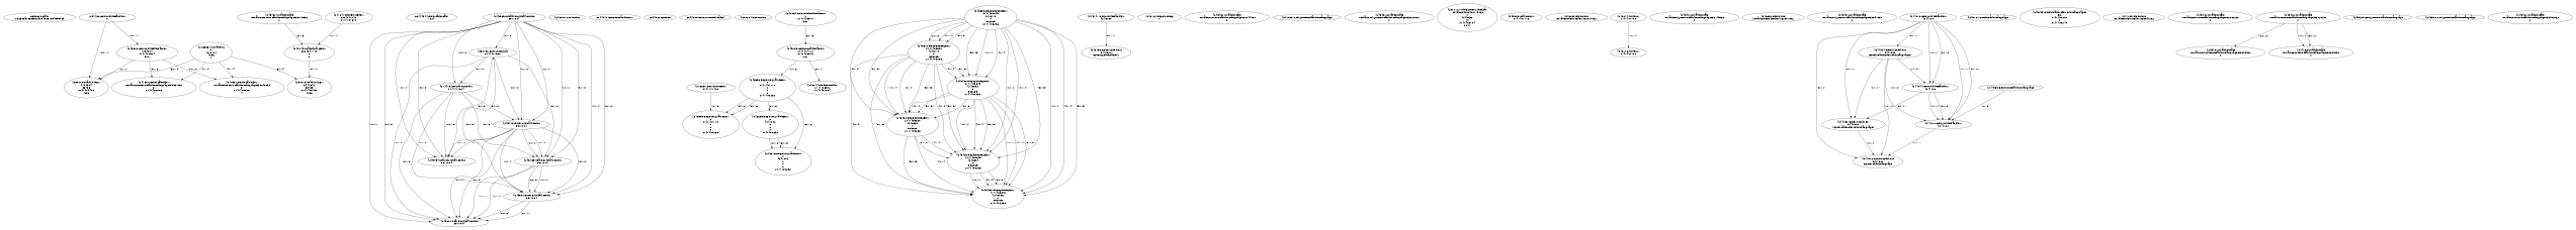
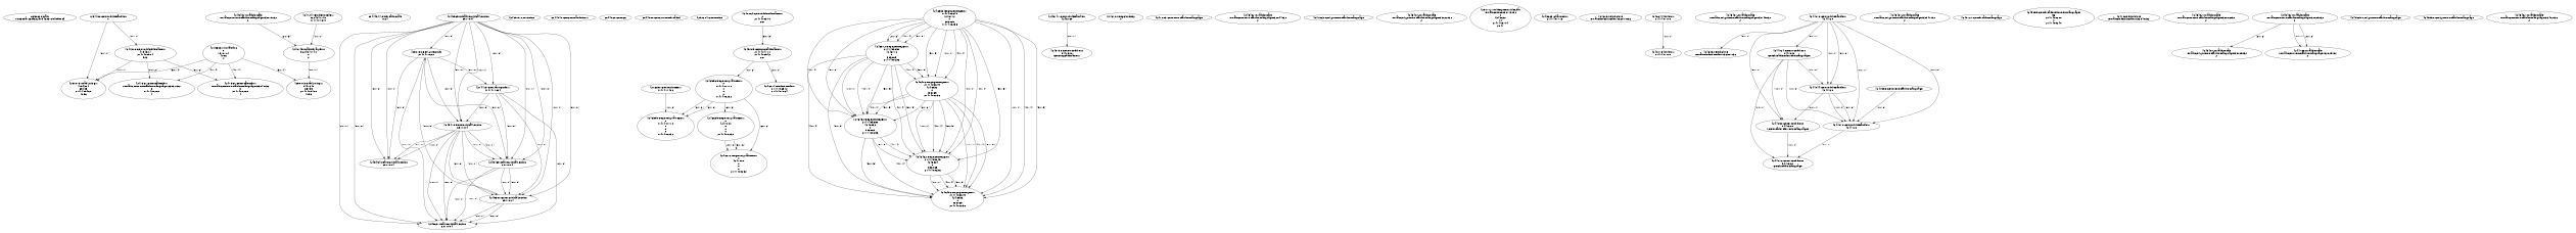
  digraph {
    n1 [label="6850628.main\n003383a1c68f832d0d4e857c94ed90ef"]
    n2 [label="1254480.GetModuleHandleW\n0"]
-   n3 [label="4243306.GetModuleFileNameW\n4194304\n2147408904\n522"]
+   n3 [label="4247306.GetModuleFileNameW\n4194304\n2147408904\n522"]
    n4 [label="4250073.LoadStringW\n4194304\n65485\n2147409468\n4096"]
    n5 [label="4247567.GetLocaleInfoW\nretval_GetUserDefaultUILanguage_33531_32\n3\n2147408268\n4"]
    n6 [label="4247567.GetLocaleInfoW\nretval_GetUserDefaultUILanguage_33048_32\n3\n2147408268\n4"]
    n7 [label="6844434.SetThreadLocale\n1024"]
    n8 [label="4243965.InitializeCriticalSection\n6917004"]
    n9 [label="4250188.GetSystemInfo\n2147417660"]
    n10 [label="4214413.GetStartupInfoW\n2147417624"]
    n11 [label="4245418.EnterCriticalSection\n6917004"]
    n12 [label="4245469.LeaveCriticalSection\n6917004"]
    n13 [label="4245454.LeaveCriticalSection\n6917004"]
    n14 [label="4245580.EnterCriticalSection\n6917004"]
    n15 [label="4245621.LeaveCriticalSection\n6917004"]
    n16 [label="4243979.GetVersion\n"]
    n17 [label="6844540.GetCommandLineW\n"]
    n18 [label="6844560.GetACP\n"]
    n19 [label="6844580.GetCurrentThreadId\n"]
    n20 [label="4250204.GetVersion\n"]
    n21 [label="4276690.GetVersionExW\n2147417420"]
    n22 [label="4246599.RegQueryValueExW\n0\n2147407710\n0\n0\n0\n2147408232"]
    n23 [label="4248064.GetModuleFileNameW\n0\n2147408370\n261"]
    n24 [label="4245785.GetLongPathNameW\n2147407710\n2147406542\n261"]
    n25 [label="4246556.RegQueryValueExW\n0\n2147407710\n0\n0\n0\n2147408232"]
    n26 [label="4246014.FindFirstFileW\n2147406542\n2147407064"]
    n27 [label="4215383.VirtualAlloc\n0\n1310704\n4096\n4"]
    n28 [label="4250073.LoadStringW\n9441340\n65485\n2147409468\n4096"]
    n29 [label="4246338.RegOpenKeyExW\n2147483649\n4246772\n0\n983065\n2147408236"]
    n30 [label="4246372.RegOpenKeyExW\n2147483650\n4246772\n0\n983065\n2147408236"]
    n31 [label="4246402.RegOpenKeyExW\n2147483649\n4246832\n0\n983065\n2147408236"]
    n32 [label="4246432.RegOpenKeyExW\n2147483650\n4246832\n0\n983065\n2147408236"]
    n33 [label="4246462.RegOpenKeyExW\n2147483649\n4246884\n0\n983065\n2147408236"]
    n34 [label="4246492.RegOpenKeyExW\n2147483649\n4246936\n0\n983065\n2147408236"]
    n35 [label="4245741.GetModuleHandleW\n4246160"]
    n36 [label="4245758.GetProcAddress\n9441320\nGetLongPathNameW"]
    n37 [label="4246635.RegQueryValueExW\n0\n4247000\n0\n0\n0\n2147408232"]
    n38 [label="4246676.RegQueryValueExW\n0\n4247000\n0\n0\n0\n2147408232"]
    n39 [label="4246722.RegCloseKey\n0"]
+   n40 [label="4247883.GetUserDefaultUILanguage\n"]
    n41 [label="4245487.IsValidLocale\nretval_GetUserDefaultUILanguage_32844_32\n2"]
    n42 [label="4247923.GetSystemDefaultUILanguage\n"]
    n43 [label="4245487.IsValidLocale\nretval_GetSystemDefaultUILanguage_33022_32\n2"]
    n44 [label="4250171.MultiByteToWideChar\nretval_GetACP_32773_32\n0\n4243632\n10\n2147403704\n2047"]
    n45 [label="4245683.CharNextW\n2147407716"]
    n46 [label="4246032.FindClose\nretval_FindFirstFileW_32810_32"]
    n47 [label="4246044.lstrlenW\n2147407108"]
    n48 [label="4246113.lstrlenW\n2147407108"]
    n49 [label="4245487.IsValidLocale\nretval_GetSystemDefaultUILanguage_33745_32\n2"]
    n50 [label="4246032.FindClose\nretval_FindFirstFileW_32987_32"]
    n51 [label="4245487.IsValidLocale\nretval_GetSystemDefaultUILanguage_33547_32\n2"]
    n52 [label="4244018.GetModuleHandleW\n4244120"]
    n53 [label="4244024.GetProcAddress\n9441320\nGetThreadPreferredUILanguages"]
    n54 [label="4244044.GetModuleHandleW\n4244120"]
    n55 [label="4244050.GetProcAddress\n9441320\nSetThreadPreferredUILanguages"]
    n56 [label="4244070.GetModuleHandleW\n4244120"]
    n57 [label="4244076.GetProcAddress\n9441320\nGetThreadUILanguage"]
    n58 [label="4245487.IsValidLocale\nretval_GetUserDefaultUILanguage_33079_32\n2"]
    n59 [label="4248145.LoadLibraryExW\n3224341740\n0\n2"]
    n60 [label="4245121.GetThreadUILanguage\n"]
    n61 [label="4245059.GetThreadPreferredUILanguages\n56\n2147408200\n0\n2147408240"]
    n62 [label="4247558.GetUserDefaultUILanguage\n"]
    n63 [label="4247247.FindFirstFileW\n3224341740\n2147407640"]
    n64 [label="4247263.FindClose\nretval_FindFirstFileW_33540_32"]
    n65 [label="4245487.IsValidLocale\nretval_GetUserDefaultUILanguage_32866_32\n2"]
    n66 [label="4245487.IsValidLocale\nretval_GetUserDefaultUILanguage_32829_32\n2"]
    n67 [label="4245487.IsValidLocale\nretval_GetSystemDefaultUILanguage_33005_32\n2"]
    n68 [label="4244766.IsValidLocale\nretval_GetUserDefaultUILanguage_32829_32\n2"]
    n69 [label="4245525.GetSystemDefaultUILanguage\n"]
    n70 [label="4245552.GetSystemDefaultUILanguage\n"]
    n71 [label="4245487.IsValidLocale\nretval_GetUserDefaultUILanguage_33482_32\n2"]
    n2 -> n3 [label="(0-->1)"]
    n2 -> n4 [label="(0-->1)"]
    n3 -> n4 [label="(1-->1)"]
    n3 -> n5 [label="(0-->2)"]
    n3 -> n6 [label="(0-->2)"]
    n8 -> n9 [label="(0-->0)"]
    n8 -> n10 [label="(0-->0)"]
    n8 -> n11 [label="(1-->1)"]
    n8 -> n11 [label="(0-->0)"]
    n8 -> n12 [label="(1-->1)"]
    n8 -> n12 [label="(0-->0)"]
    n8 -> n13 [label="(1-->1)"]
    n8 -> n13 [label="(0-->0)"]
    n8 -> n14 [label="(1-->1)"]
    n8 -> n14 [label="(0-->0)"]
    n8 -> n15 [label="(1-->1)"]
    n8 -> n15 [label="(0-->0)"]
    n9 -> n10 [label="(0-->0)"]
    n9 -> n11 [label="(0-->0)"]
    n9 -> n12 [label="(0-->0)"]
    n9 -> n13 [label="(0-->0)"]
    n9 -> n15 [label="(0-->0)"]
    n10 -> n11 [label="(0-->0)"]
    n10 -> n12 [label="(0-->0)"]
-   n10 -> n13 [label="(0-->0)"]
    n10 -> n14 [label="(0-->0)"]
    n10 -> n15 [label="(0-->0)"]
    n11 -> n12 [label="(1-->1)"]
    n11 -> n12 [label="(0-->0)"]
    n11 -> n13 [label="(1-->1)"]
    n11 -> n13 [label="(0-->0)"]
    n11 -> n14 [label="(1-->1)"]
    n11 -> n14 [label="(0-->0)"]
    n11 -> n15 [label="(1-->1)"]
    n11 -> n15 [label="(0-->0)"]
    n12 -> n14 [label="(1-->1)"]
    n12 -> n14 [label="(0-->0)"]
    n12 -> n15 [label="(1-->1)"]
    n12 -> n15 [label="(0-->0)"]
    n14 -> n9 [label="(0-->0)"]
    n14 -> n15 [label="(1-->1)"]
    n14 -> n15 [label="(0-->0)"]
    n21 -> n22 [label="(1-->2)"]
    n23 -> n24 [label="(3-->3)"]
    n24 -> n25 [label="(1-->2)"]
    n24 -> n26 [label="(2-->1)"]
    n25 -> n22 [label="(2-->2)"]
    n25 -> n22 [label="(6-->6)"]
    n25 -> n37 [label="(6-->6)"]
    n25 -> n38 [label="(6-->6)"]
    n27 -> n4 [label="(3-->4)"]
    n27 -> n5 [label="(4-->4)"]
    n27 -> n6 [label="(4-->4)"]
    n27 -> n28 [label="(3-->4)"]
    n29 -> n30 [label="(2-->2)"]
    n29 -> n30 [label="(4-->4)"]
    n29 -> n30 [label="(5-->5)"]
    n29 -> n31 [label="(1-->1)"]
    n29 -> n31 [label="(4-->4)"]
    n29 -> n31 [label="(5-->5)"]
    n29 -> n32 [label="(4-->4)"]
    n29 -> n32 [label="(5-->5)"]
    n29 -> n33 [label="(1-->1)"]
    n29 -> n33 [label="(4-->4)"]
    n29 -> n33 [label="(5-->5)"]
    n29 -> n34 [label="(1-->1)"]
    n29 -> n34 [label="(4-->4)"]
    n29 -> n34 [label="(5-->5)"]
    n30 -> n31 [label="(4-->4)"]
    n30 -> n31 [label="(5-->5)"]
    n30 -> n32 [label="(1-->1)"]
    n30 -> n32 [label="(4-->4)"]
    n30 -> n32 [label="(5-->5)"]
    n30 -> n33 [label="(4-->4)"]
    n30 -> n33 [label="(5-->5)"]
    n30 -> n34 [label="(4-->4)"]
    n30 -> n34 [label="(5-->5)"]
    n31 -> n32 [label="(2-->2)"]
    n31 -> n32 [label="(4-->4)"]
    n31 -> n32 [label="(5-->5)"]
    n31 -> n33 [label="(1-->1)"]
    n31 -> n33 [label="(4-->4)"]
    n31 -> n33 [label="(5-->5)"]
    n31 -> n34 [label="(1-->1)"]
    n31 -> n34 [label="(4-->4)"]
    n31 -> n34 [label="(5-->5)"]
    n32 -> n33 [label="(4-->4)"]
    n32 -> n33 [label="(5-->5)"]
    n32 -> n34 [label="(4-->4)"]
    n32 -> n34 [label="(5-->5)"]
    n33 -> n34 [label="(1-->1)"]
    n33 -> n34 [label="(4-->4)"]
    n33 -> n34 [label="(5-->5)"]
    n35 -> n36 [label="(0-->1)"]
    n37 -> n38 [label="(2-->2)"]
    n37 -> n38 [label="(6-->6)"]
    n47 -> n48 [label="(1-->1)"]
    n52 -> n53 [label="(0-->1)"]
    n52 -> n54 [label="(1-->1)"]
    n52 -> n54 [label="(0-->0)"]
    n52 -> n55 [label="(0-->1)"]
    n52 -> n56 [label="(1-->1)"]
    n52 -> n56 [label="(0-->0)"]
-   n52 -> n57 [label="(0-->1)"]
+   n52 -> n50 [label="(0-->1)"]
    n53 -> n54 [label="(1-->0)"]
    n53 -> n55 [label="(1-->1)"]
    n53 -> n56 [label="(1-->0)"]
    n53 -> n57 [label="(1-->1)"]
    n54 -> n55 [label="(0-->1)"]
    n54 -> n56 [label="(1-->1)"]
    n54 -> n56 [label="(0-->0)"]
    n55 -> n57 [label="(1-->1)"]
    n56 -> n57 [label="(0-->1)"]
    n58 -> n59 [label="(2-->3)"]
    n59 -> n28 [label="(0-->1)"]
    n62 -> n56 [label="(1-->0)"]
    n63 -> n59 [label="(1-->1)"]
    n66 -> n67 [label="(2-->2)"]
    n66 -> n68 [label="(1-->1)"]
    n66 -> n68 [label="(2-->2)"]
  }
